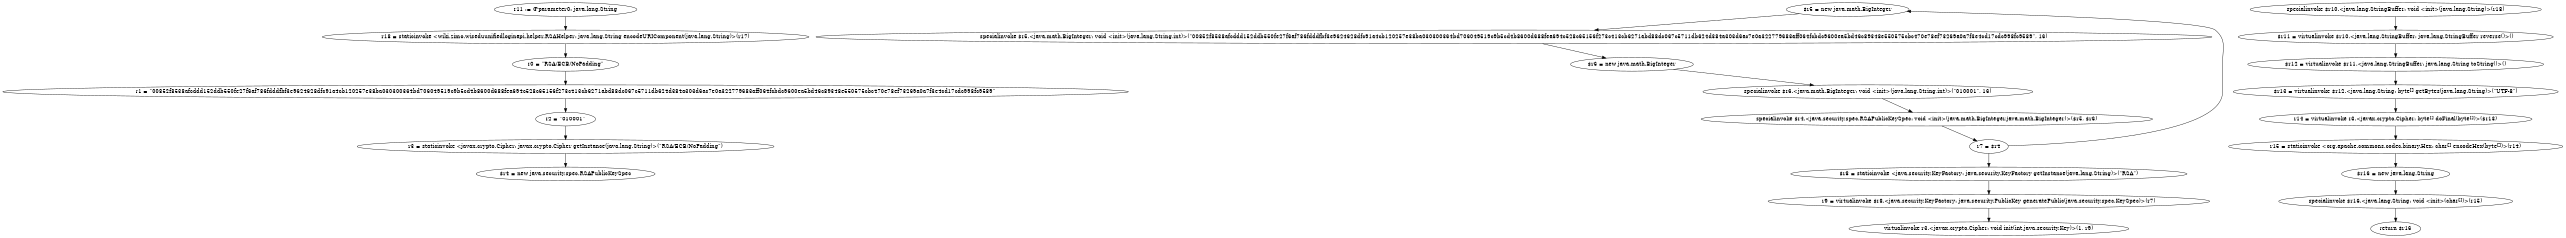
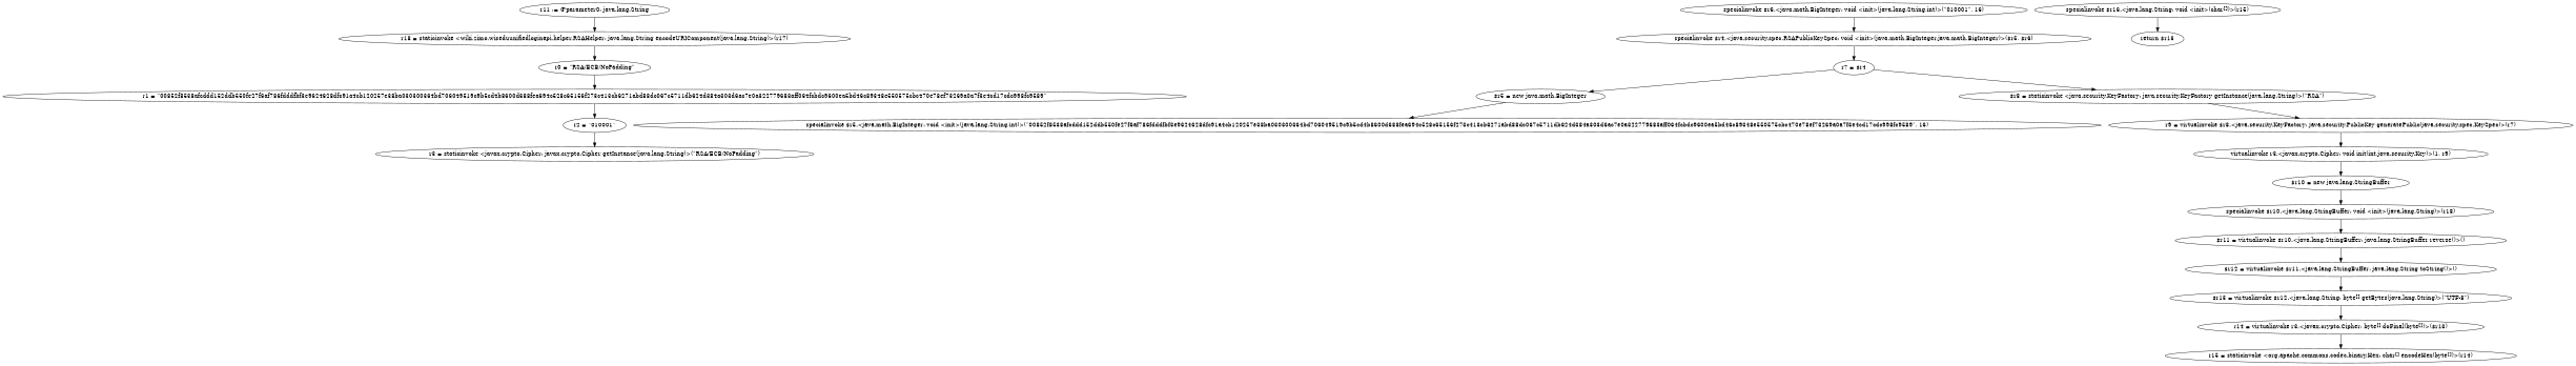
  digraph {
    n1 [label="r11 := @parameter0: java.lang.String"]
    "r18 = staticinvoke <wiki.zimo.wiseduunifiedloginapi.helper.RSAHelper: java.lang.String encodeURIComponent(java.lang.String)>(r17)"
    "r0 = \"RSA/ECB/NoPadding\""
    "r1 = \"00852f8538afcddd152ddb550fe27f6af786fdddfbf3e9624628dfc91a4cb120257e38ba030300364bd706049519c9b5cd4b8600d688fea694c528c65156f273c413cb6271abd88dc067c5711db624d384a303d6ac7e0a322779683aff064fcbdc9600ea5bd46c89348e550575cbc470e78ef73269a0a7f3e4cd17cdc998fc9589\""
    "r2 = \"010001\""
    "r3 = staticinvoke <javax.crypto.Cipher: javax.crypto.Cipher getInstance(java.lang.String)>(\"RSA/ECB/NoPadding\")"
-   "$r4 = new java.security.spec.RSAPublicKeySpec"
    "$r5 = new java.math.BigInteger"
    "specialinvoke $r5.<java.math.BigInteger: void <init>(java.lang.String,int)>(\"00852f8538afcddd152ddb550fe27f6af786fdddfbf3e9624628dfc91a4cb120257e38ba030300364bd706049519c9b5cd4b8600d688fea694c528c65156f273c413cb6271abd88dc067c5711db624d384a303d6ac7e0a322779683aff064fcbdc9600ea5bd46c89348e550575cbc470e78ef73269a0a7f3e4cd17cdc998fc9589\", 16)"
-   "$r6 = new java.math.BigInteger"
    "specialinvoke $r6.<java.math.BigInteger: void <init>(java.lang.String,int)>(\"010001\", 16)"
    "specialinvoke $r4.<java.security.spec.RSAPublicKeySpec: void <init>(java.math.BigInteger,java.math.BigInteger)>($r5, $r6)"
    "r7 = $r4"
    "$r8 = staticinvoke <java.security.KeyFactory: java.security.KeyFactory getInstance(java.lang.String)>(\"RSA\")"
    "r9 = virtualinvoke $r8.<java.security.KeyFactory: java.security.PublicKey generatePublic(java.security.spec.KeySpec)>(r7)"
    "virtualinvoke r3.<javax.crypto.Cipher: void init(int,java.security.Key)>(1, r9)"
+   "$r10 = new java.lang.StringBuffer"
    "specialinvoke $r10.<java.lang.StringBuffer: void <init>(java.lang.String)>(r18)"
    "$r11 = virtualinvoke $r10.<java.lang.StringBuffer: java.lang.StringBuffer reverse()>()"
    "$r12 = virtualinvoke $r11.<java.lang.StringBuffer: java.lang.String toString()>()"
    "$r13 = virtualinvoke $r12.<java.lang.String: byte[] getBytes(java.lang.String)>(\"UTF-8\")"
    "r14 = virtualinvoke r3.<javax.crypto.Cipher: byte[] doFinal(byte[])>($r13)"
    "r15 = staticinvoke <org.apache.commons.codec.binary.Hex: char[] encodeHex(byte[])>(r14)"
-   "$r16 = new java.lang.String"
    "specialinvoke $r16.<java.lang.String: void <init>(char[])>(r15)"
    "return $r16"
    n1 -> "r18 = staticinvoke <wiki.zimo.wiseduunifiedloginapi.helper.RSAHelper: java.lang.String encodeURIComponent(java.lang.String)>(r17)"
    "r18 = staticinvoke <wiki.zimo.wiseduunifiedloginapi.helper.RSAHelper: java.lang.String encodeURIComponent(java.lang.String)>(r17)" -> "r0 = \"RSA/ECB/NoPadding\""
    "r0 = \"RSA/ECB/NoPadding\"" -> "r1 = \"00852f8538afcddd152ddb550fe27f6af786fdddfbf3e9624628dfc91a4cb120257e38ba030300364bd706049519c9b5cd4b8600d688fea694c528c65156f273c413cb6271abd88dc067c5711db624d384a303d6ac7e0a322779683aff064fcbdc9600ea5bd46c89348e550575cbc470e78ef73269a0a7f3e4cd17cdc998fc9589\""
    "r1 = \"00852f8538afcddd152ddb550fe27f6af786fdddfbf3e9624628dfc91a4cb120257e38ba030300364bd706049519c9b5cd4b8600d688fea694c528c65156f273c413cb6271abd88dc067c5711db624d384a303d6ac7e0a322779683aff064fcbdc9600ea5bd46c89348e550575cbc470e78ef73269a0a7f3e4cd17cdc998fc9589\"" -> "r2 = \"010001\""
    "r2 = \"010001\"" -> "r3 = staticinvoke <javax.crypto.Cipher: javax.crypto.Cipher getInstance(java.lang.String)>(\"RSA/ECB/NoPadding\")"
-   "r3 = staticinvoke <javax.crypto.Cipher: javax.crypto.Cipher getInstance(java.lang.String)>(\"RSA/ECB/NoPadding\")" -> "$r4 = new java.security.spec.RSAPublicKeySpec"
    "$r5 = new java.math.BigInteger" -> "specialinvoke $r5.<java.math.BigInteger: void <init>(java.lang.String,int)>(\"00852f8538afcddd152ddb550fe27f6af786fdddfbf3e9624628dfc91a4cb120257e38ba030300364bd706049519c9b5cd4b8600d688fea694c528c65156f273c413cb6271abd88dc067c5711db624d384a303d6ac7e0a322779683aff064fcbdc9600ea5bd46c89348e550575cbc470e78ef73269a0a7f3e4cd17cdc998fc9589\", 16)"
-   "specialinvoke $r5.<java.math.BigInteger: void <init>(java.lang.String,int)>(\"00852f8538afcddd152ddb550fe27f6af786fdddfbf3e9624628dfc91a4cb120257e38ba030300364bd706049519c9b5cd4b8600d688fea694c528c65156f273c413cb6271abd88dc067c5711db624d384a303d6ac7e0a322779683aff064fcbdc9600ea5bd46c89348e550575cbc470e78ef73269a0a7f3e4cd17cdc998fc9589\", 16)" -> "$r6 = new java.math.BigInteger"
-   "$r6 = new java.math.BigInteger" -> "specialinvoke $r6.<java.math.BigInteger: void <init>(java.lang.String,int)>(\"010001\", 16)"
    "specialinvoke $r6.<java.math.BigInteger: void <init>(java.lang.String,int)>(\"010001\", 16)" -> "specialinvoke $r4.<java.security.spec.RSAPublicKeySpec: void <init>(java.math.BigInteger,java.math.BigInteger)>($r5, $r6)"
    "specialinvoke $r4.<java.security.spec.RSAPublicKeySpec: void <init>(java.math.BigInteger,java.math.BigInteger)>($r5, $r6)" -> "r7 = $r4"
    "r7 = $r4" -> "$r5 = new java.math.BigInteger"
    "r7 = $r4" -> "$r8 = staticinvoke <java.security.KeyFactory: java.security.KeyFactory getInstance(java.lang.String)>(\"RSA\")"
    "$r8 = staticinvoke <java.security.KeyFactory: java.security.KeyFactory getInstance(java.lang.String)>(\"RSA\")" -> "r9 = virtualinvoke $r8.<java.security.KeyFactory: java.security.PublicKey generatePublic(java.security.spec.KeySpec)>(r7)"
    "r9 = virtualinvoke $r8.<java.security.KeyFactory: java.security.PublicKey generatePublic(java.security.spec.KeySpec)>(r7)" -> "virtualinvoke r3.<javax.crypto.Cipher: void init(int,java.security.Key)>(1, r9)"
+   "virtualinvoke r3.<javax.crypto.Cipher: void init(int,java.security.Key)>(1, r9)" -> "$r10 = new java.lang.StringBuffer"
+   "$r10 = new java.lang.StringBuffer" -> "specialinvoke $r10.<java.lang.StringBuffer: void <init>(java.lang.String)>(r18)"
    "specialinvoke $r10.<java.lang.StringBuffer: void <init>(java.lang.String)>(r18)" -> "$r11 = virtualinvoke $r10.<java.lang.StringBuffer: java.lang.StringBuffer reverse()>()"
    "$r11 = virtualinvoke $r10.<java.lang.StringBuffer: java.lang.StringBuffer reverse()>()" -> "$r12 = virtualinvoke $r11.<java.lang.StringBuffer: java.lang.String toString()>()"
    "$r12 = virtualinvoke $r11.<java.lang.StringBuffer: java.lang.String toString()>()" -> "$r13 = virtualinvoke $r12.<java.lang.String: byte[] getBytes(java.lang.String)>(\"UTF-8\")"
    "$r13 = virtualinvoke $r12.<java.lang.String: byte[] getBytes(java.lang.String)>(\"UTF-8\")" -> "r14 = virtualinvoke r3.<javax.crypto.Cipher: byte[] doFinal(byte[])>($r13)"
    "r14 = virtualinvoke r3.<javax.crypto.Cipher: byte[] doFinal(byte[])>($r13)" -> "r15 = staticinvoke <org.apache.commons.codec.binary.Hex: char[] encodeHex(byte[])>(r14)"
-   "r15 = staticinvoke <org.apache.commons.codec.binary.Hex: char[] encodeHex(byte[])>(r14)" -> "$r16 = new java.lang.String"
-   "$r16 = new java.lang.String" -> "specialinvoke $r16.<java.lang.String: void <init>(char[])>(r15)"
    "specialinvoke $r16.<java.lang.String: void <init>(char[])>(r15)" -> "return $r16"
  }
